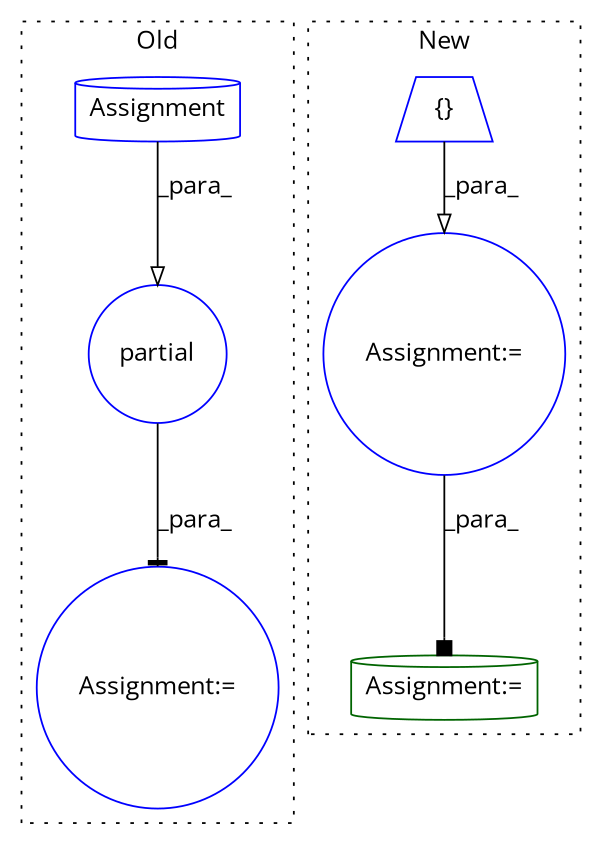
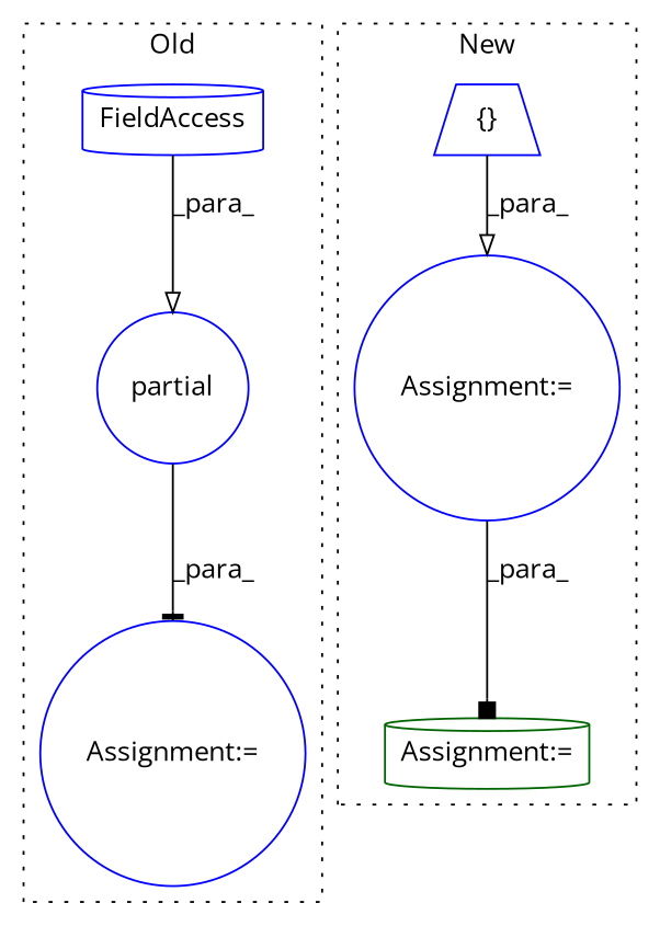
  digraph {
    fontname="Open Sans"
    node [a=7 l=1 shape=circle color=blue fontname="Open Sans"]
    edge [arrowhead=onormal fontname="Open Sans"]
    n1 [a=32 l="8,1" label=partial s="6282,6323"]
-   n2 [a=22 l=22 label=Assignment s=6290 shape=cylinder]
+   n2 [a=22 l=22 label=FieldAccess s=6290 shape=cylinder]
    n3 [label="Assignment:=" s=6801]
    n4 [a=4 l="1,1" label="{}" s="6478,6501" shape=trapezium]
    n5 [label="Assignment:=" s=6420]
    n6 [label="Assignment:=" s=6553 shape=cylinder color=darkgreen]
    subgraph cluster_1 {
      label=Old
      style=dotted
      n1
      n2
      n3
    }
    subgraph cluster_2 {
      label=New
      style=dotted
      n4
      n5
      n6
    }
    n1 -> n3 [label=_para_ arrowhead=tee]
    n2 -> n1 [label=_para_]
    n4 -> n5 [label=_para_]
    n5 -> n6 [label=_para_ arrowhead=box]
  }
